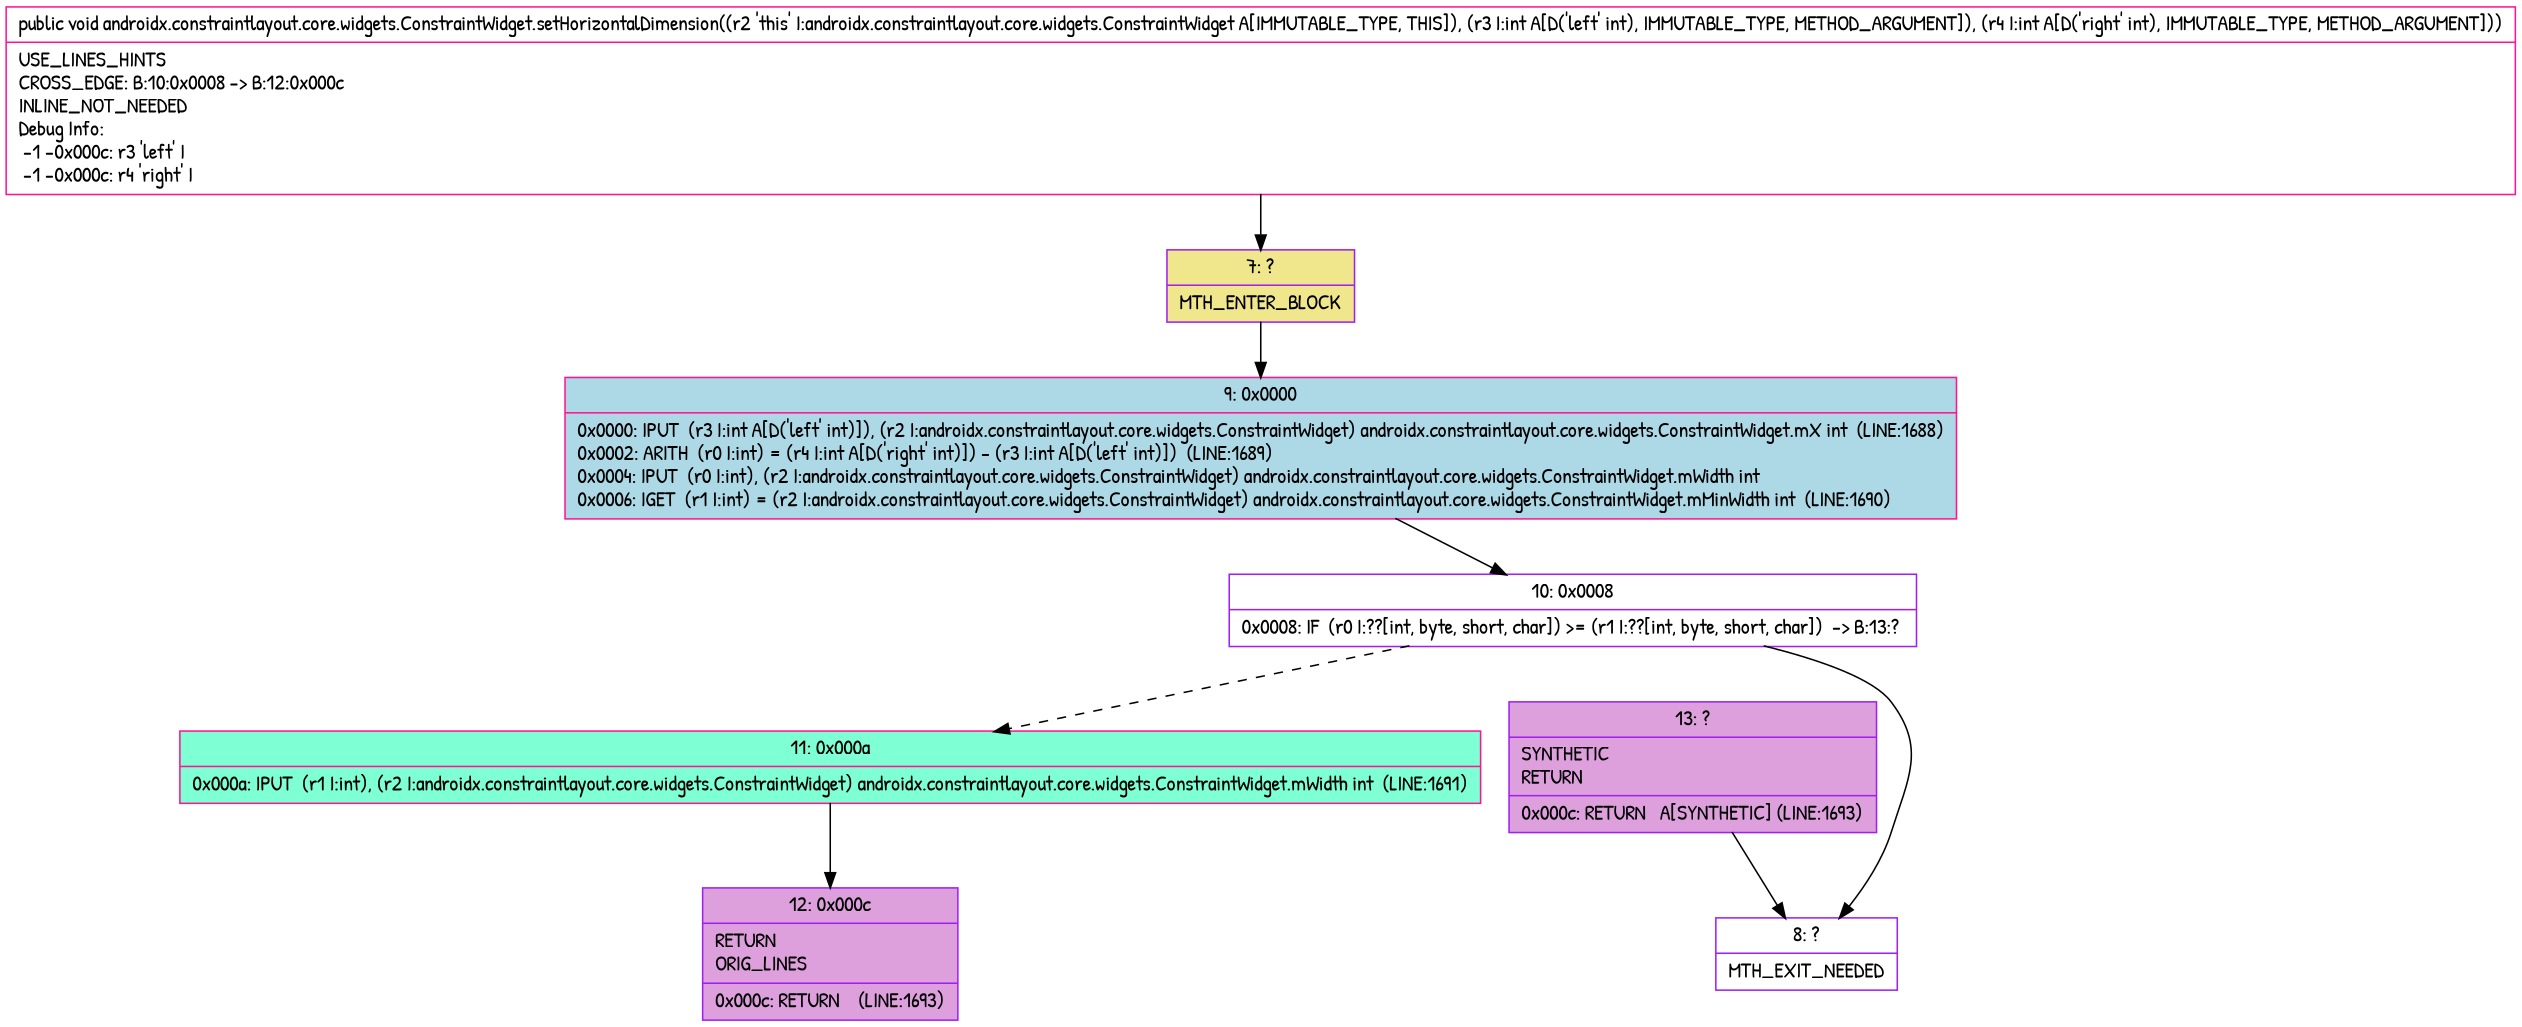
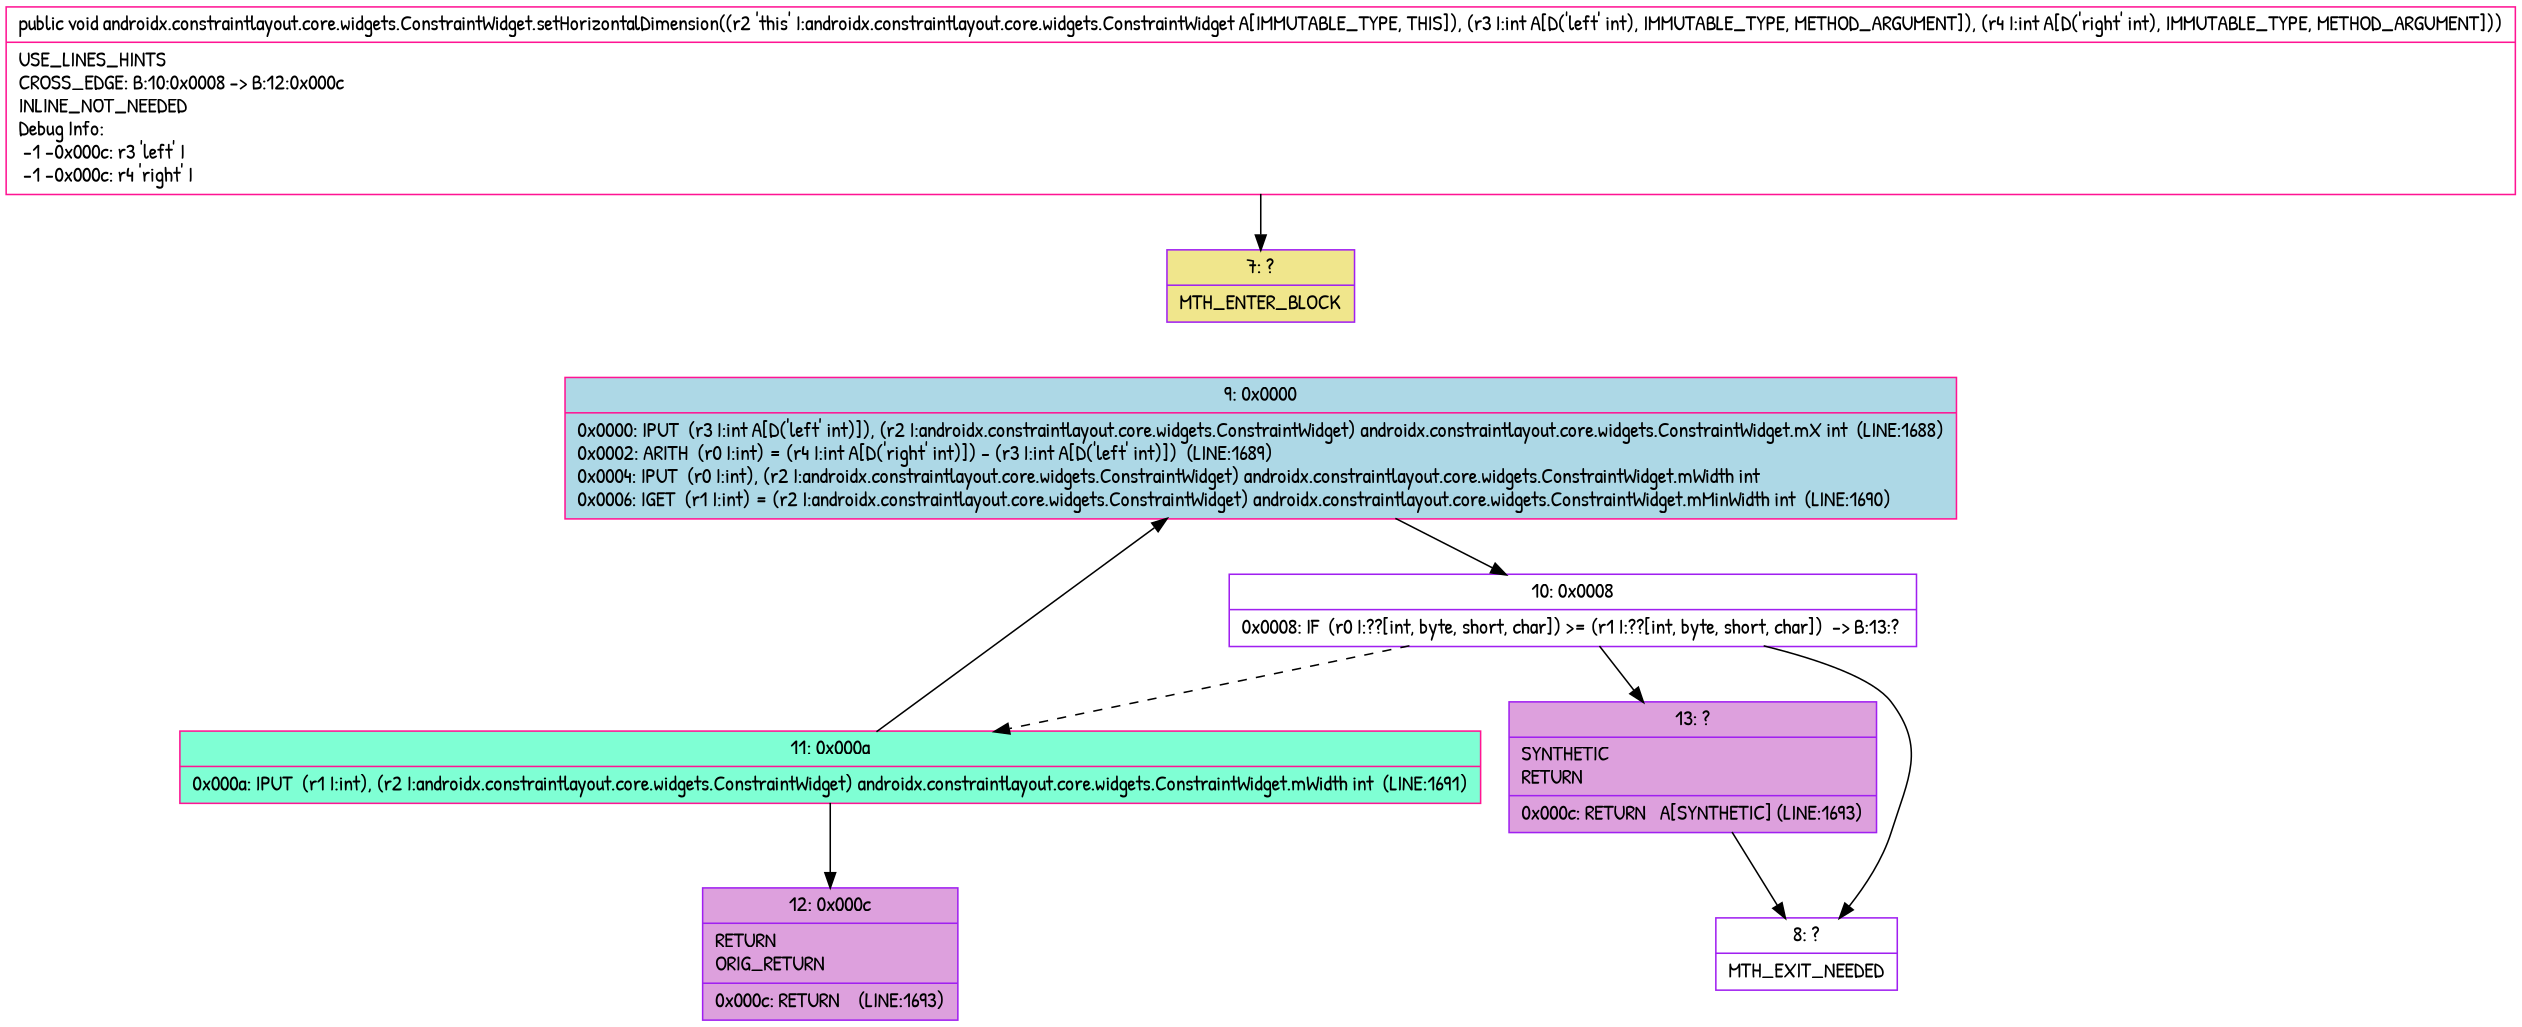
  digraph {
    fontname="Patrick Hand"
    node [color=purple fillcolor=white fontname="Patrick Hand" shape=record style=filled]
    edge [fontname="Patrick Hand"]
    n1 [fillcolor=khaki label="{7\:\ ?|MTH_ENTER_BLOCK\l}"]
    n2 [color=deeppink fillcolor=lightblue label="{9\:\ 0x0000|0x0000: IPUT  (r3 I:int A[D('left' int)]), (r2 I:androidx.constraintlayout.core.widgets.ConstraintWidget) androidx.constraintlayout.core.widgets.ConstraintWidget.mX int  (LINE:1688)\l0x0002: ARITH  (r0 I:int) = (r4 I:int A[D('right' int)]) \- (r3 I:int A[D('left' int)])  (LINE:1689)\l0x0004: IPUT  (r0 I:int), (r2 I:androidx.constraintlayout.core.widgets.ConstraintWidget) androidx.constraintlayout.core.widgets.ConstraintWidget.mWidth int \l0x0006: IGET  (r1 I:int) = (r2 I:androidx.constraintlayout.core.widgets.ConstraintWidget) androidx.constraintlayout.core.widgets.ConstraintWidget.mMinWidth int  (LINE:1690)\l}"]
    n3 [label="{10\:\ 0x0008|0x0008: IF  (r0 I:??[int, byte, short, char]) \>= (r1 I:??[int, byte, short, char])  \-\> B:13:? \l}"]
    n4 [color=deeppink fillcolor=aquamarine label="{11\:\ 0x000a|0x000a: IPUT  (r1 I:int), (r2 I:androidx.constraintlayout.core.widgets.ConstraintWidget) androidx.constraintlayout.core.widgets.ConstraintWidget.mWidth int  (LINE:1691)\l}"]
    n5 [fillcolor=plum label="{13\:\ ?|SYNTHETIC\lRETURN\l|0x000c: RETURN   A[SYNTHETIC] (LINE:1693)\l}"]
    n6 [label="{8\:\ ?|MTH_EXIT_NEEDED\l}"]
-   n7 [fillcolor=plum label="{12\:\ 0x000c|RETURN\lORIG_LINES\l|0x000c: RETURN    (LINE:1693)\l}"]
+   n7 [fillcolor=plum label="{12\:\ 0x000c|RETURN\lORIG_RETURN\l|0x000c: RETURN    (LINE:1693)\l}"]
    n8 [color=deeppink label="{public void androidx.constraintlayout.core.widgets.ConstraintWidget.setHorizontalDimension((r2 'this' I:androidx.constraintlayout.core.widgets.ConstraintWidget A[IMMUTABLE_TYPE, THIS]), (r3 I:int A[D('left' int), IMMUTABLE_TYPE, METHOD_ARGUMENT]), (r4 I:int A[D('right' int), IMMUTABLE_TYPE, METHOD_ARGUMENT]))  | USE_LINES_HINTS\lCROSS_EDGE: B:10:0x0008 \-\> B:12:0x000c\lINLINE_NOT_NEEDED\lDebug Info:\l  \-1 \-0x000c: r3 'left' I\l  \-1 \-0x000c: r4 'right' I\l}"]
-   n1 -> n2
+   n4 -> n2
    n2 -> n3
    n3 -> n4 [style=dashed]
+   n3 -> n5
    n3 -> n6
    n4 -> n7
    n5 -> n6
    n8 -> n1
  }
